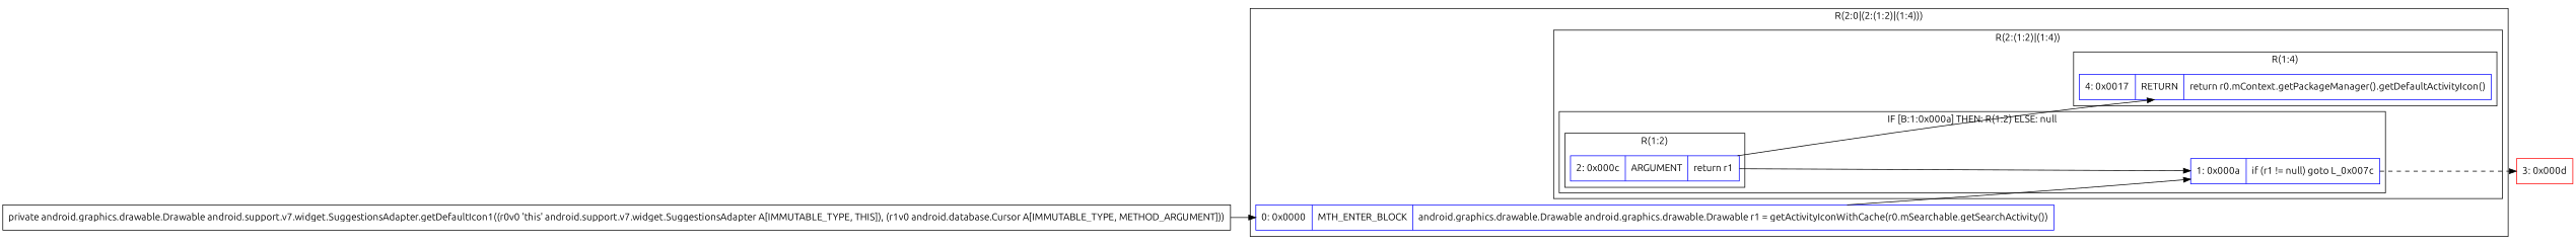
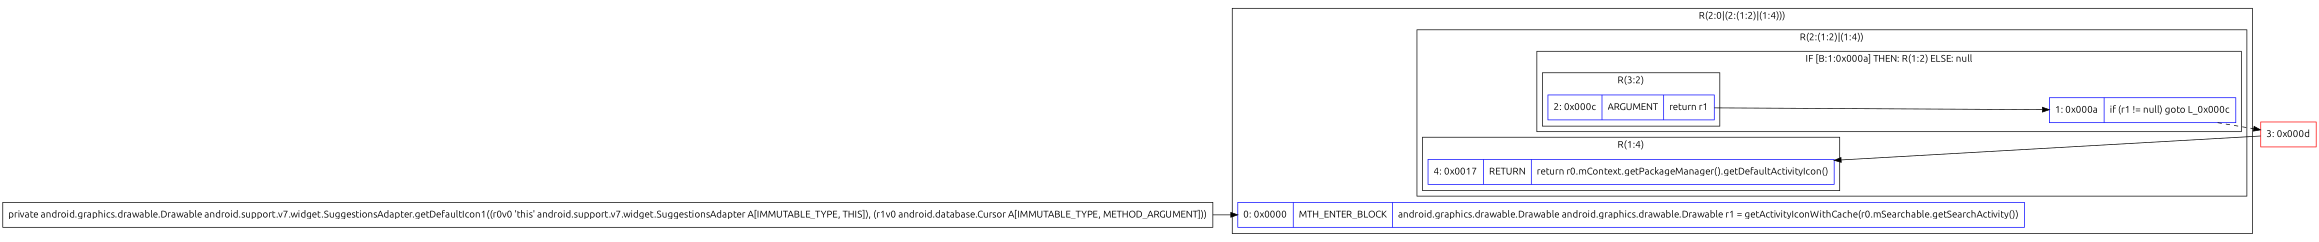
  digraph {
    fontname=Ubuntu
    rankdir=LR
    node [color=blue fontname=Ubuntu shape=record]
    edge [fontname=Ubuntu]
    n1 [label="{2\:\ 0x000c|ARGUMENT\l|return r1\l}"]
-   n2 [label="{1\:\ 0x000a|if (r1 != null) goto L_0x007c\l}"]
+   n2 [label="{1\:\ 0x000a|if (r1 != null) goto L_0x000c\l}"]
    n3 [label="{4\:\ 0x0017|RETURN\l|return r0.mContext.getPackageManager().getDefaultActivityIcon()\l}"]
    n4 [label="{0\:\ 0x0000|MTH_ENTER_BLOCK\l|android.graphics.drawable.Drawable android.graphics.drawable.Drawable r1 = getActivityIconWithCache(r0.mSearchable.getSearchActivity())\l}"]
    n5 [color=red label="{3\:\ 0x000d}"]
    n6 [label="{private android.graphics.drawable.Drawable android.support.v7.widget.SuggestionsAdapter.getDefaultIcon1((r0v0 'this' android.support.v7.widget.SuggestionsAdapter A[IMMUTABLE_TYPE, THIS]), (r1v0 android.database.Cursor A[IMMUTABLE_TYPE, METHOD_ARGUMENT])) }" color=""]
    subgraph cluster_1 {
      label="R(2:0|(2:(1:2)|(1:4)))"
      n4
      subgraph cluster_2 {
        label="R(2:(1:2)|(1:4))"
        subgraph cluster_3 {
          label="IF [B:1:0x000a] THEN: R(1:2) ELSE: null"
          n2
          subgraph cluster_4 {
-           label="R(1:2)"
+           label="R(3:2)"
            n1
          }
        }
        subgraph cluster_5 {
          label="R(1:4)"
          n3
        }
      }
    }
    n1 -> n2
    n2 -> n5 [style=dashed]
-   n4 -> n2
-   n1 -> n3
+   n5 -> n3
    n6 -> n4
  }
